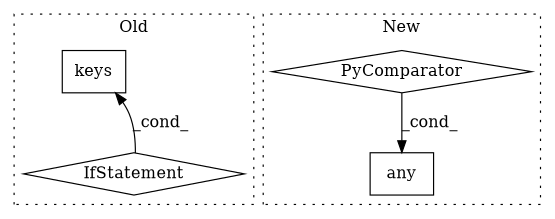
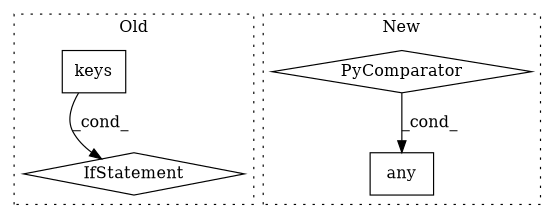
  digraph {
    node [a=32 shape=box]
    n1 [l=6 label=keys s=4713]
    n2 [a=25 l="10,2" label=IfStatement s="4730,4758" shape=diamond]
    n3 [l="15,-5" label=any s="2484,2623"]
    n4 [a=113 l=30 label=PyComparator s=2585 shape=diamond]
    subgraph cluster_1 {
      label=Old
      style=dotted
      n1
      n2
    }
    subgraph cluster_2 {
      label=New
      style=dotted
      n3
      n4
    }
-   n2 -> n1 [label=_cond_]
+   n1 -> n2 [label=_cond_]
    n4 -> n3 [label=_cond_]
  }
